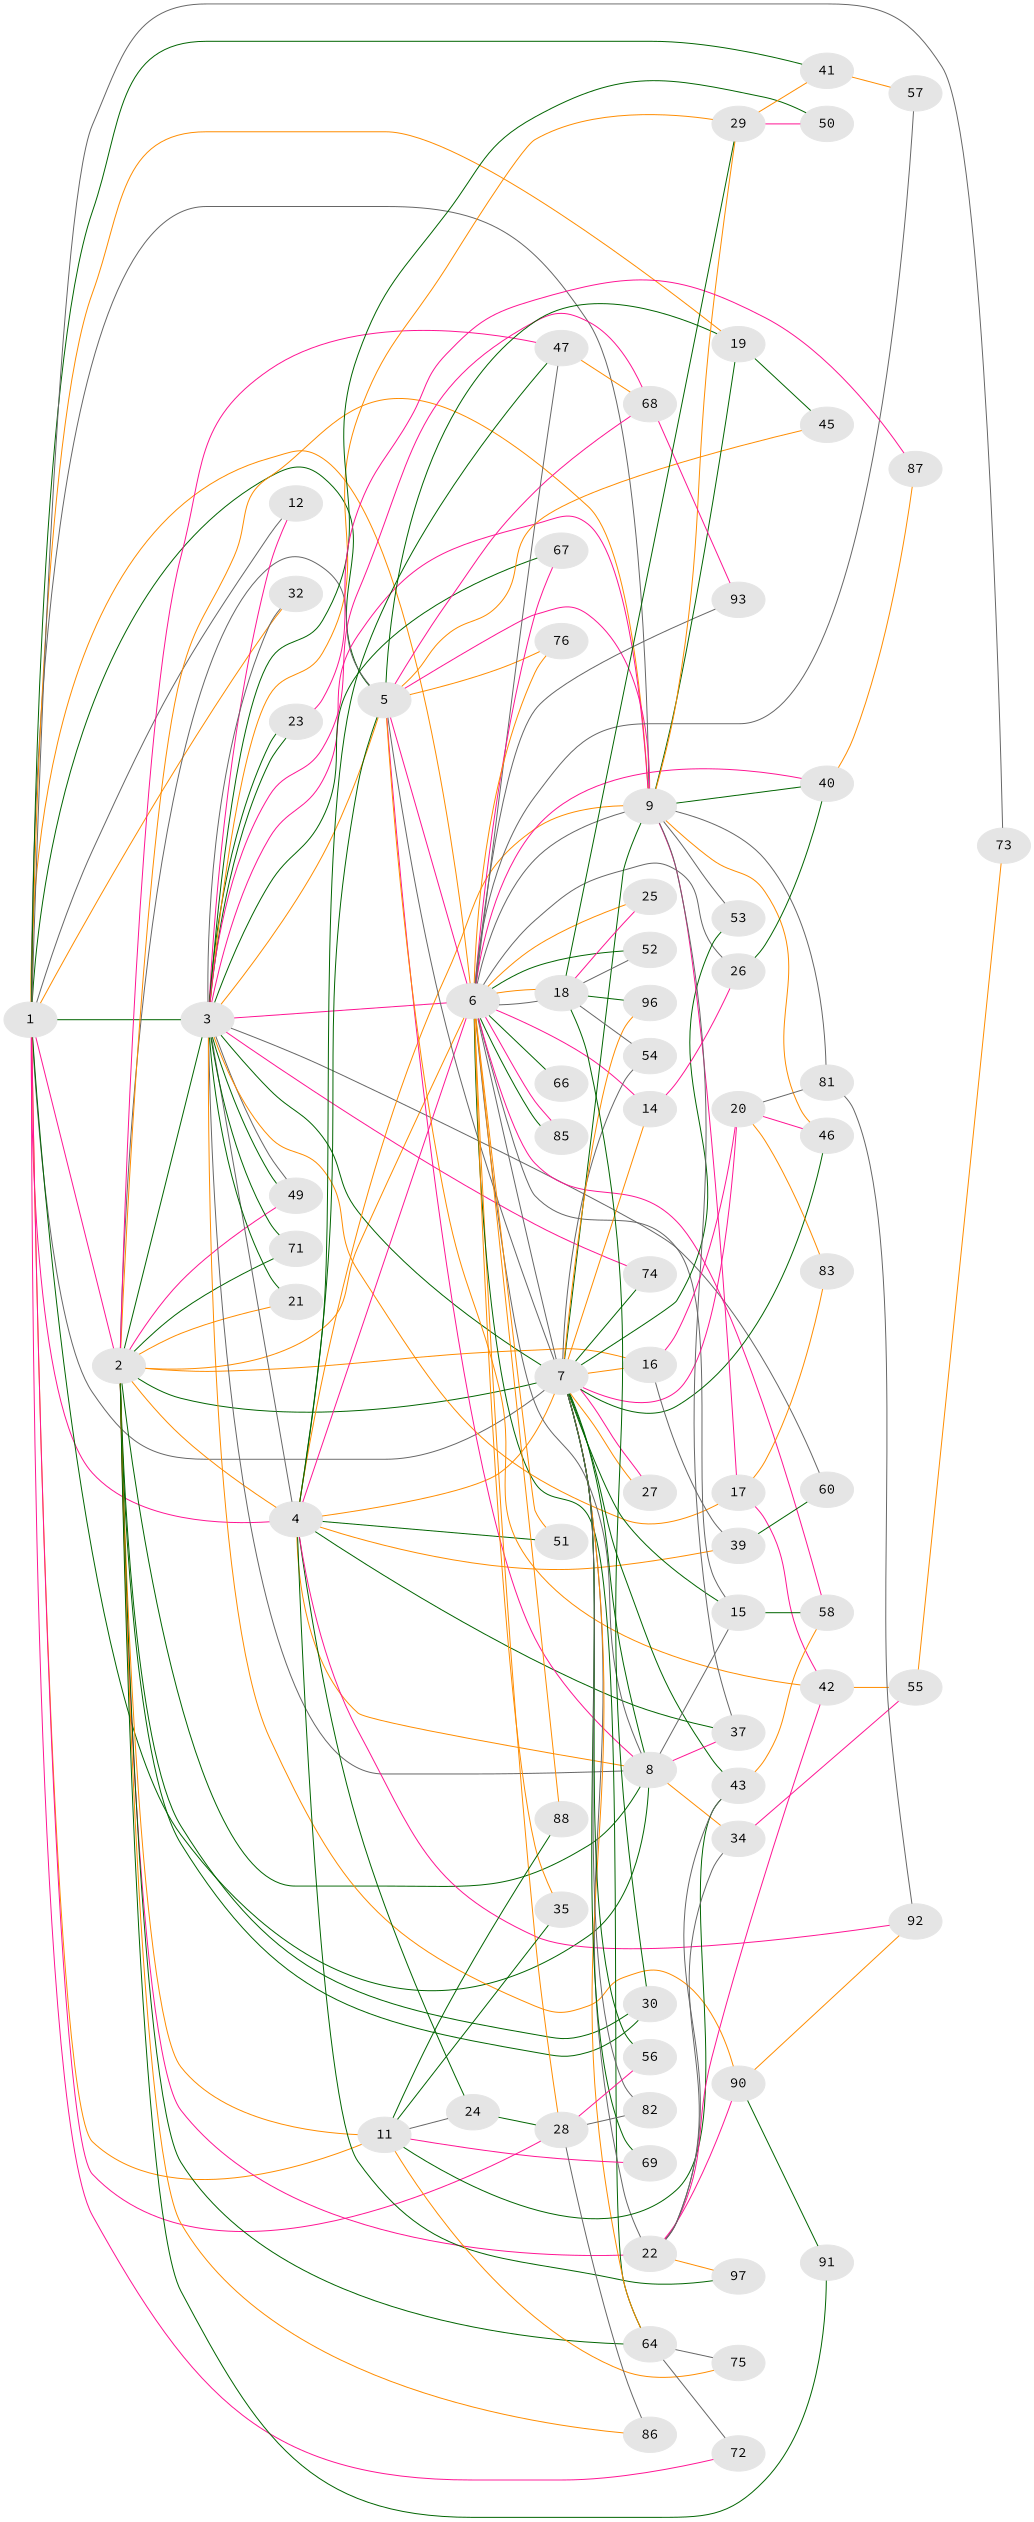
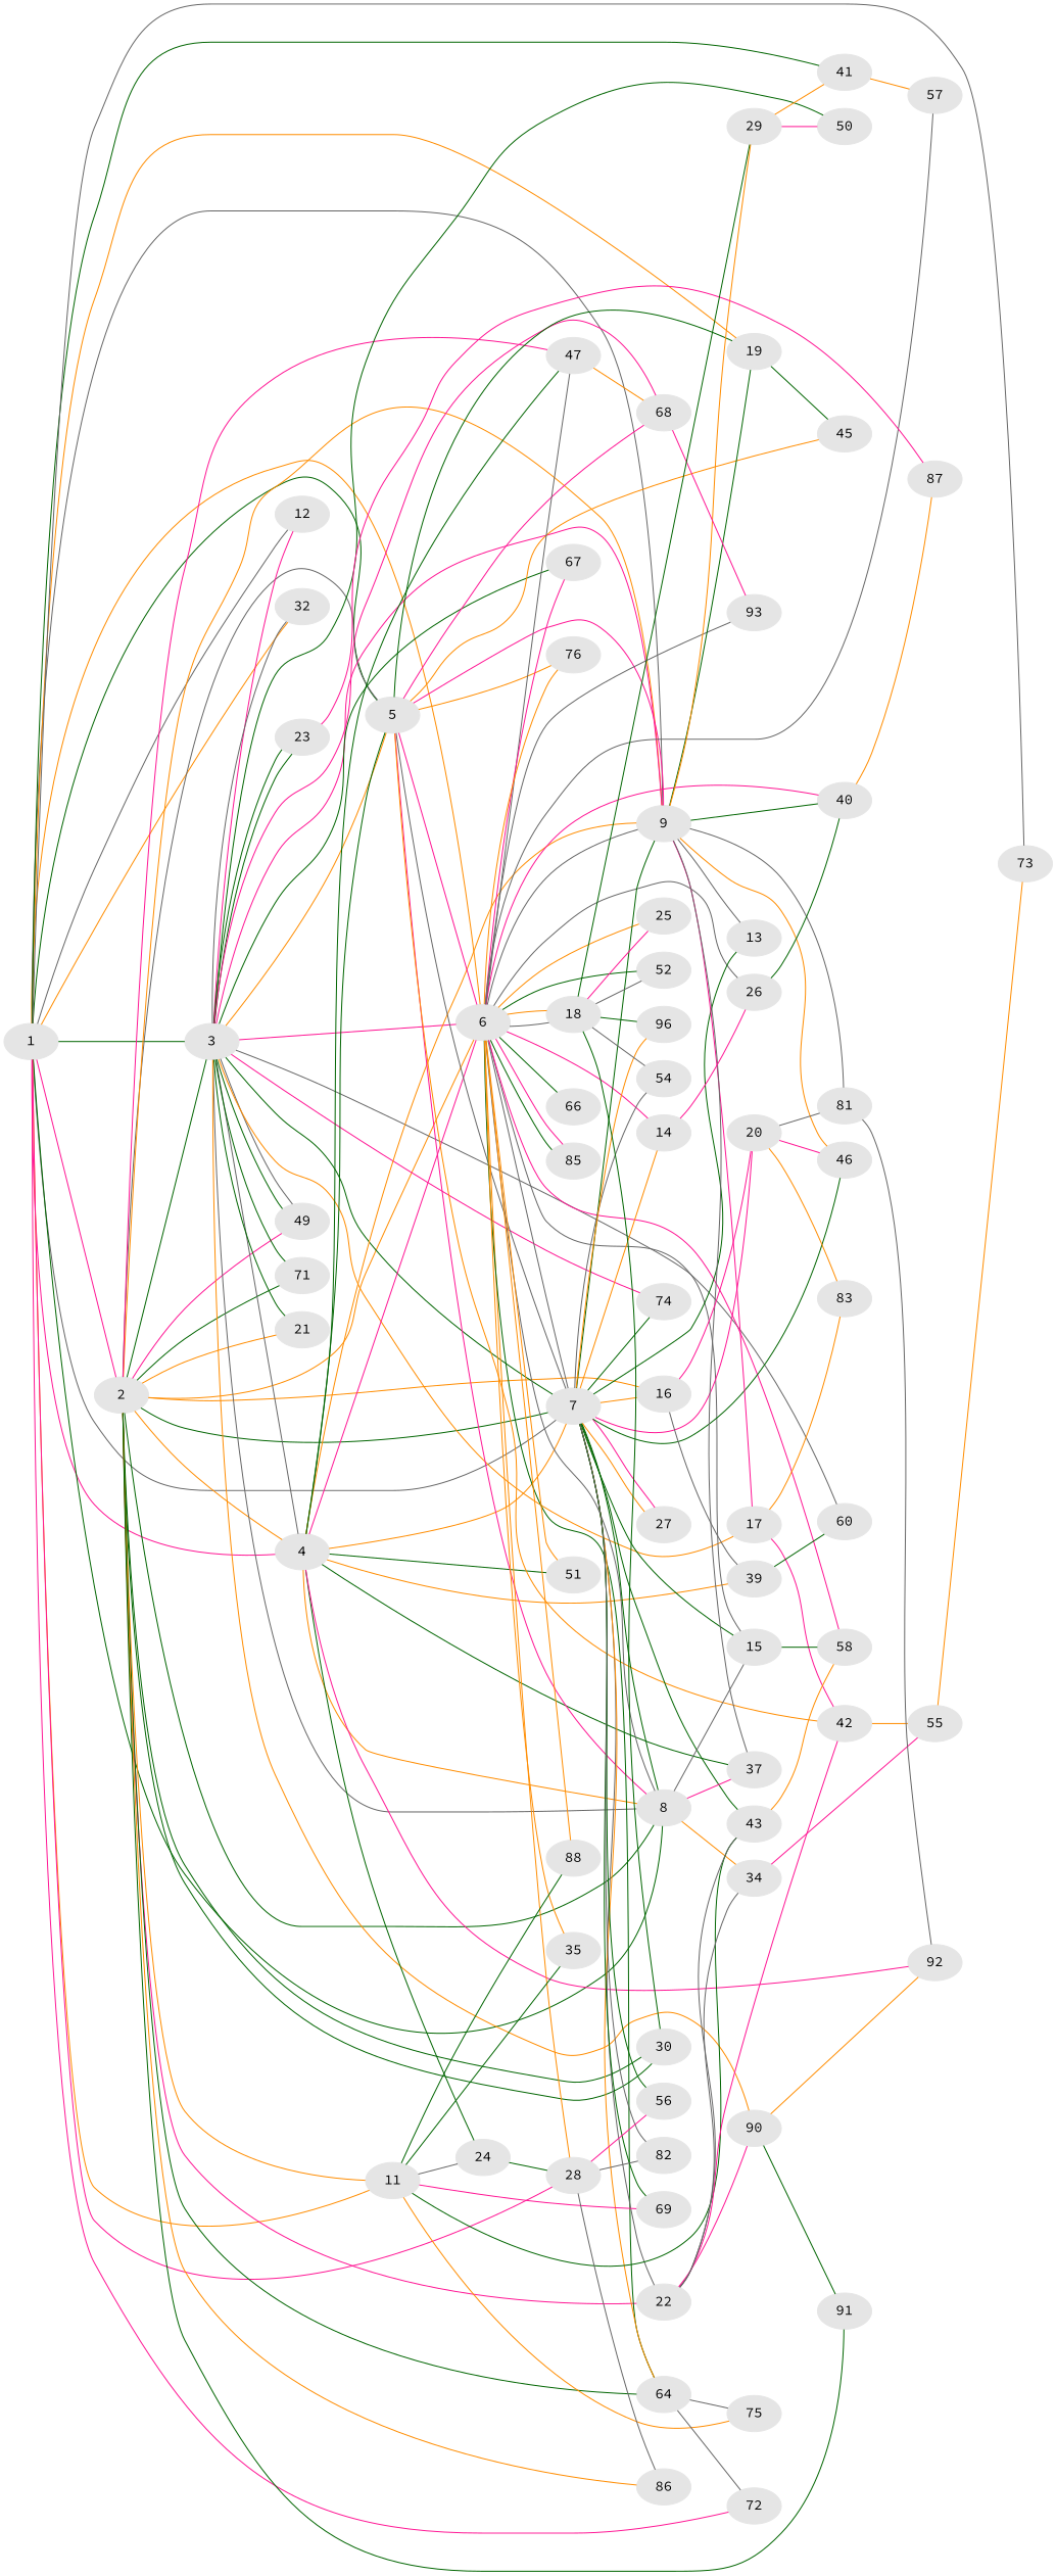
  graph {
    fontname="Source Code Pro"
    rankdir=LR
    node [color=gray90 fontname="Source Code Pro" style=filled]
    edge [color=darkgreen fontname="Source Code Pro"]
    1 [super="+70"]
    2 [super="+36"]
    3 [super="+10"]
    4 [super="+94"]
    5 [super="+61"]
    6 [super="+31"]
    7 [super="+13"]
    8 [super="+38"]
    9 [super="+44"]
    11 [super="+62"]
    12
    19 [super="+79"]
    28 [super="+48"]
    32
    41
    72
    73
    16 [super="+33"]
    21
    22 [super="+80"]
    30
    47
    49 [super="+98"]
    64 [super="+65"]
    71
    86
    91
    17
    23
    29
    50
    60
    67
    68 [super="+84"]
    74
    90 [super="+95"]
    24
    37
    39
    51
    92
-   97
    42 [super="+78"]
    45
    76
    14
    15 [super="+99"]
    18 [super="+59"]
    25
    26
    35
    40 [super="+63"]
    52
    57
    58
    66
    85
    88
    93
    20
    27
    43 [super="+77"]
    46 [super="+89"]
-   53
+   53 [label=13]
    54
    56
    69
    82
    96
    34
    81
    75
    83
    87
    55
    1 -- 2 [color=deeppink]
    1 -- 3 [weight=3]
    1 -- 4 [color=deeppink]
    1 -- 5 [weight=2]
    1 -- 6 [color=darkorange]
    1 -- 7 [color=gray40 weight=2]
    1 -- 8
    1 -- 9 [color=gray40]
    1 -- 11 [color=darkorange]
    1 -- 12 [color=gray40]
    1 -- 19 [color=darkorange]
    1 -- 28 [color=deeppink]
    1 -- 32 [color=darkorange]
    1 -- 41
    1 -- 72 [color=deeppink]
    1 -- 73 [color=gray40]
    2 -- 3 [weight=2]
    2 -- 4 [color=darkorange]
    2 -- 5 [color=gray40]
    2 -- 6 [color=darkorange weight=2]
    2 -- 7
    2 -- 8
    2 -- 9 [color=darkorange]
    2 -- 11 [color=darkorange]
    2 -- 16 [color=darkorange]
    2 -- 21 [color=darkorange]
    2 -- 22 [color=deeppink]
    2 -- 30
    2 -- 30
    2 -- 47 [color=deeppink]
    2 -- 49 [color=deeppink]
    2 -- 64
    2 -- 71
    2 -- 86 [color=darkorange]
    2 -- 91
    3 -- 4 [color=gray40 weight=2]
    3 -- 5 [color=darkorange weight=2]
    3 -- 6 [color=deeppink weight=3]
    3 -- 7 [weight=2]
    3 -- 8 [color=gray40 weight=2]
    3 -- 9 [color=deeppink weight=2]
    3 -- 12 [color=deeppink]
    3 -- 32 [color=gray40]
    3 -- 21
    3 -- 49
    3 -- 49 [color=gray40]
    3 -- 71
    3 -- 17 [color=darkorange]
    3 -- 23
    3 -- 23
-   3 -- 29 [color=darkorange]
    3 -- 50
    3 -- 60 [color=gray40]
    3 -- 67
    3 -- 68 [color=deeppink]
    3 -- 74 [color=deeppink]
    3 -- 90 [color=darkorange]
    4 -- 5
    4 -- 6 [color=deeppink]
    4 -- 7 [color=darkorange]
    4 -- 8 [color=darkorange]
    4 -- 9 [color=darkorange]
    4 -- 47
    4 -- 24
    4 -- 37
    4 -- 39 [color=darkorange]
    4 -- 51
    4 -- 92 [color=deeppink]
-   4 -- 97
    5 -- 6 [color=deeppink]
    5 -- 7 [color=gray40]
    5 -- 8 [color=deeppink]
    5 -- 9 [color=deeppink]
    5 -- 19
    5 -- 68 [color=deeppink]
    5 -- 42 [color=darkorange]
    5 -- 45 [color=darkorange]
    5 -- 76 [color=darkorange]
    6 -- 7 [color=gray40]
    6 -- 8 [color=gray40]
    6 -- 9 [color=gray40]
    6 -- 28 [color=darkorange]
    6 -- 47 [color=gray40]
    6 -- 64
    6 -- 67 [color=deeppink]
    6 -- 51 [color=darkorange]
    6 -- 76 [color=darkorange]
    6 -- 14 [color=deeppink]
    6 -- 15 [color=gray40]
    6 -- 18 [color=gray40]
    6 -- 18 [color=darkorange]
    6 -- 25 [color=darkorange]
    6 -- 26 [color=gray40]
    6 -- 35 [color=darkorange]
    6 -- 40 [color=deeppink]
    6 -- 52
    6 -- 57 [color=gray40]
    6 -- 58 [color=deeppink]
    6 -- 66
    6 -- 85
    6 -- 85 [color=deeppink]
    6 -- 88 [color=darkorange]
    6 -- 93 [color=gray40]
    7 -- 8
    7 -- 9
    7 -- 16 [color=darkorange]
    7 -- 22 [color=gray40 weight=2]
    7 -- 64 [color=darkorange]
    7 -- 74
    7 -- 14 [color=darkorange]
    7 -- 15
    7 -- 20 [color=deeppink weight=2]
    7 -- 27 [color=darkorange]
    7 -- 27 [color=deeppink]
    7 -- 43
    7 -- 46
    7 -- 53
    7 -- 54 [color=gray40]
    7 -- 56
    7 -- 69
    7 -- 82 [color=gray40]
    7 -- 96 [color=darkorange]
    8 -- 37 [color=deeppink]
    8 -- 15 [color=gray40]
    8 -- 34 [color=darkorange]
    9 -- 19
    9 -- 17 [color=deeppink]
    9 -- 29 [color=darkorange]
    9 -- 37 [color=gray40]
    9 -- 40
    9 -- 46 [color=darkorange]
    9 -- 53 [color=gray40]
    9 -- 81 [color=gray40]
    11 -- 24 [color=gray40]
    11 -- 35
    11 -- 88
    11 -- 43
    11 -- 69 [color=deeppink]
    11 -- 75 [color=darkorange]
    19 -- 45
    28 -- 86 [color=gray40]
    28 -- 56 [color=deeppink]
    28 -- 82 [color=gray40]
    41 -- 57 [color=darkorange]
    16 -- 39 [color=gray40]
    16 -- 20 [color=deeppink]
    22 -- 90 [color=deeppink]
-   22 -- 97 [color=darkorange]
    22 -- 42 [color=deeppink]
    22 -- 43 [color=gray40]
    22 -- 34 [color=gray40]
    47 -- 68 [color=darkorange]
    64 -- 72 [color=gray40]
    64 -- 75 [color=gray40]
    17 -- 42 [color=deeppink]
    17 -- 83 [color=darkorange]
    23 -- 87 [color=deeppink]
    29 -- 41 [color=darkorange]
    29 -- 50 [color=deeppink]
    68 -- 93 [color=deeppink]
    90 -- 91
    90 -- 92 [color=darkorange]
    24 -- 28
    39 -- 60
    42 -- 55 [color=darkorange]
    14 -- 26 [color=deeppink]
    15 -- 58
    18 -- 30
    18 -- 29
    18 -- 25 [color=deeppink]
    18 -- 52 [color=gray40]
    18 -- 54 [color=gray40]
    18 -- 96
    26 -- 40
    40 -- 87 [color=darkorange]
    20 -- 46 [color=deeppink]
    20 -- 81 [color=gray40]
    20 -- 83 [color=darkorange]
    43 -- 58 [color=darkorange]
    34 -- 55 [color=deeppink]
    81 -- 92 [color=gray40]
    55 -- 73 [color=darkorange]
  }
